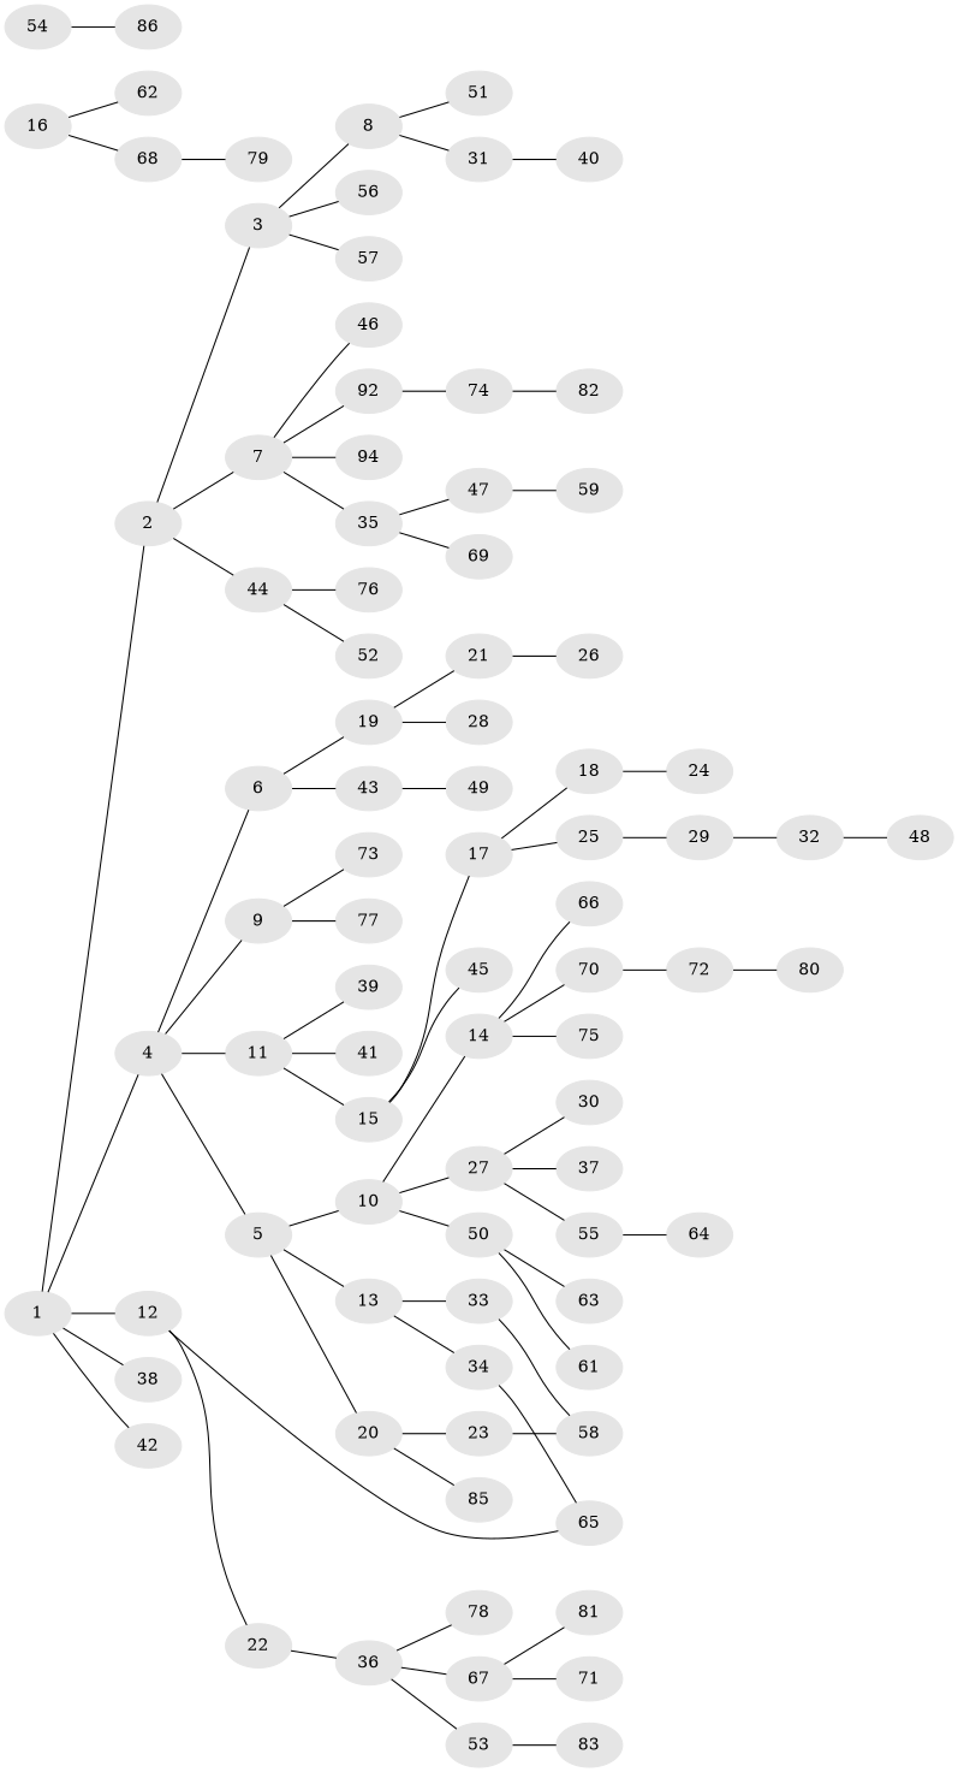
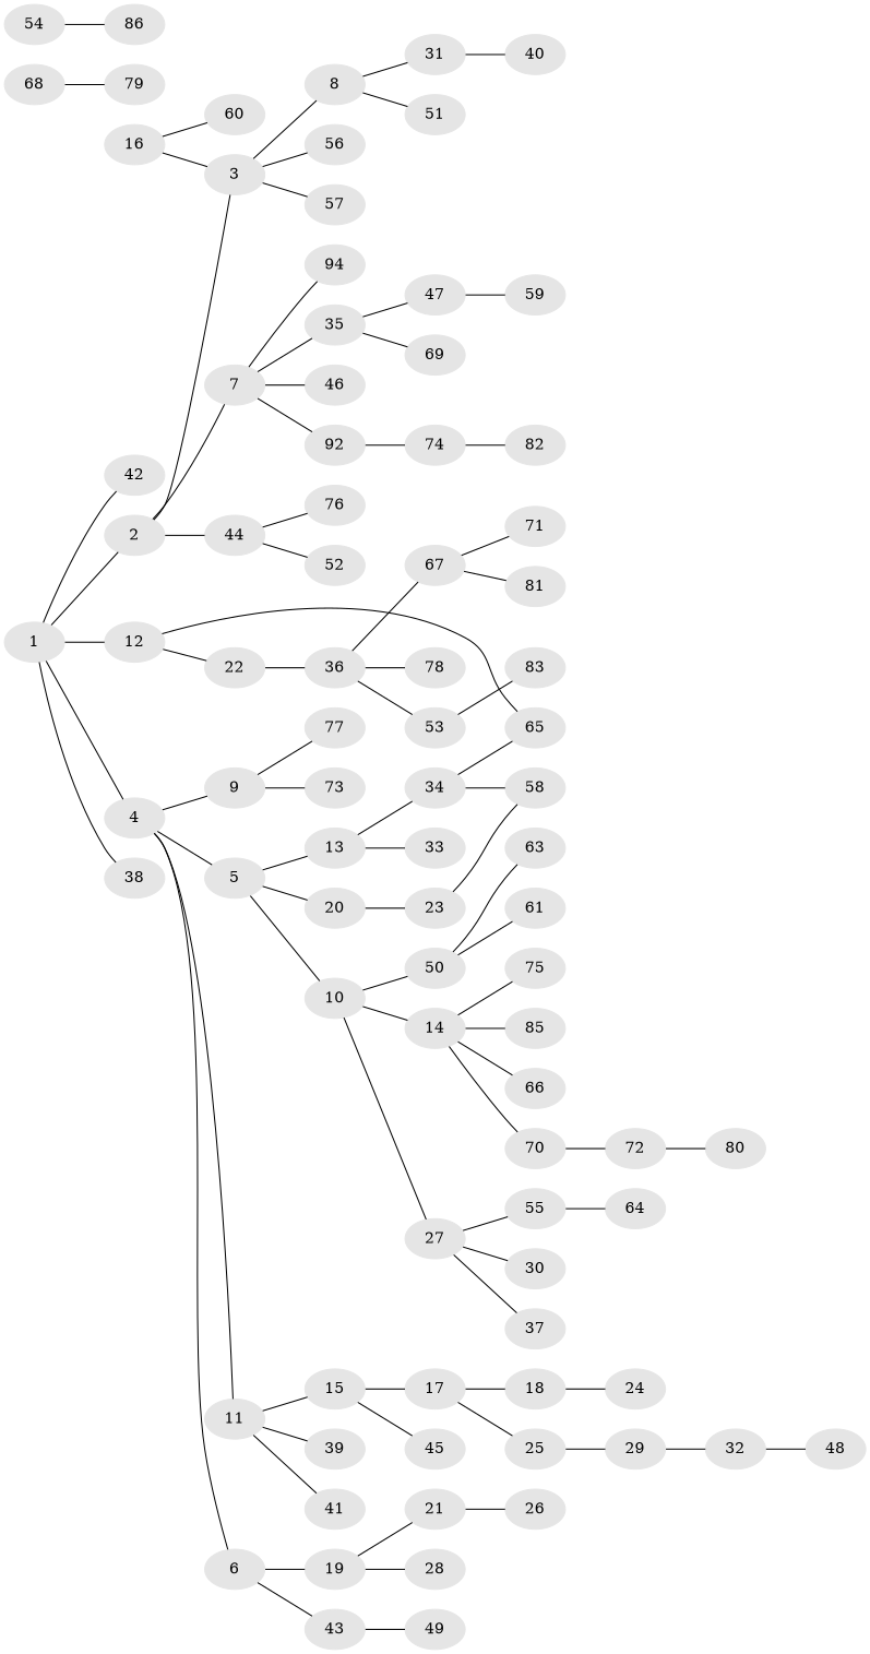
  graph {
    rankdir=LR
    node [color=gray90 style=filled]
    1
    2
    4
    12
    38
    42
    3
    7
    44
    5
    6
    9
    11
    22
    65
    8
    56
    57
    35
    46
    n21 [label=92]
    n22 [label=94]
    52
    76
    31
    51
    10
    13
    20
    19
    43
    73
    77
    15
    39
    41
    14
    27
    50
    34
    33
    23
    85
    21
    28
    49
    16
-   60 [label=62]
+   60
    68
    47
    69
    74
    40
    58
    66
    70
    75
    30
    37
    55
    61
    63
    17
    45
    36
    72
    18
    25
    79
    24
    29
    26
    53
    67
    78
    32
    64
    48
    59
    83
    71
    81
    54
    86
    82
    80
    1 -- 2
    1 -- 4
    1 -- 12
    1 -- 38
    1 -- 42
    2 -- 3
    2 -- 7
    2 -- 44
    4 -- 5
    4 -- 6
    4 -- 9
    4 -- 11
    12 -- 22
    12 -- 65
    3 -- 8
    3 -- 56
    3 -- 57
    7 -- 35
    7 -- 46
    7 -- n21
    7 -- n22
    44 -- 52
    44 -- 76
    5 -- 10
    5 -- 13
    5 -- 20
    6 -- 19
    6 -- 43
    9 -- 73
    9 -- 77
    11 -- 15
    11 -- 39
    11 -- 41
    22 -- 36
    8 -- 31
    8 -- 51
    35 -- 47
    35 -- 69
    n21 -- 74
    31 -- 40
    10 -- 14
    10 -- 27
    10 -- 50
    13 -- 34
    13 -- 33
    20 -- 23
-   20 -- 85
+   14 -- 85
    19 -- 21
    19 -- 28
    43 -- 49
    15 -- 17
    15 -- 45
    14 -- 66
    14 -- 70
    14 -- 75
    27 -- 30
    27 -- 37
    27 -- 55
    50 -- 61
    50 -- 63
    34 -- 65
-   33 -- 58
+   34 -- 58
    23 -- 58
    21 -- 26
    16 -- 60
-   16 -- 68
+   16 -- 3
    68 -- 79
    47 -- 59
    74 -- 82
    70 -- 72
    55 -- 64
    17 -- 18
    17 -- 25
    36 -- 53
    36 -- 67
    36 -- 78
    72 -- 80
    18 -- 24
    25 -- 29
    29 -- 32
    53 -- 83
    67 -- 71
    67 -- 81
    32 -- 48
    54 -- 86
  }
